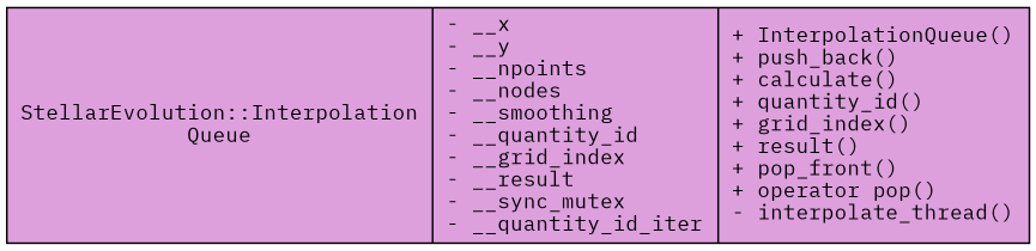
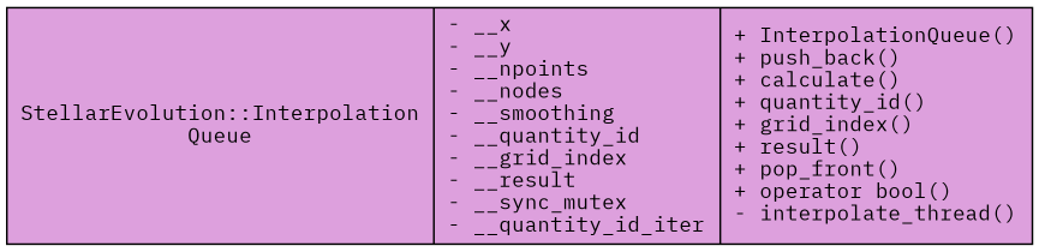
  digraph {
    rankdir=LR
    fontname="IBM Plex Mono"
-   n1 [color=black fillcolor=plum fontcolor=black fontname="IBM Plex Mono" fontsize=12 height=0.2 label="{StellarEvolution::Interpolation\lQueue\n|- __x\l- __y\l- __npoints\l- __nodes\l- __smoothing\l- __quantity_id\l- __grid_index\l- __result\l- __sync_mutex\l- __quantity_id_iter\l|+ InterpolationQueue()\l+ push_back()\l+ calculate()\l+ quantity_id()\l+ grid_index()\l+ result()\l+ pop_front()\l+ operator pop()\l- interpolate_thread()\l}" shape=record style=filled width=0.4]
+   n1 [color=black fillcolor=plum fontcolor=black fontname="IBM Plex Mono" fontsize=12 height=0.2 label="{StellarEvolution::Interpolation\lQueue\n|- __x\l- __y\l- __npoints\l- __nodes\l- __smoothing\l- __quantity_id\l- __grid_index\l- __result\l- __sync_mutex\l- __quantity_id_iter\l|+ InterpolationQueue()\l+ push_back()\l+ calculate()\l+ quantity_id()\l+ grid_index()\l+ result()\l+ pop_front()\l+ operator bool()\l- interpolate_thread()\l}" shape=record style=filled width=0.4]
  }
